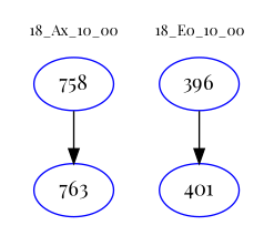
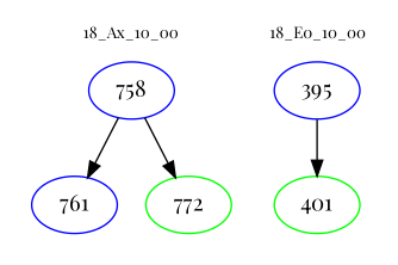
  digraph {
    fontname="Playfair Display"
    node [color=blue fontname="Playfair Display"]
    edge [color=black fontname="Playfair Display"]
    n1 [label=758]
-   n2 [label=763]
-   n4 [label=396]
-   n5 [label=401]
+   n2 [label=761]
+   n3 [color=green label=772]
+   n4 [label=395]
+   n5 [color=green label=401]
    subgraph cluster_1 {
      color=white
      fontsize=10
      label="18_Ax_10_00"
      n1
      n2
+     n3
    }
    subgraph cluster_2 {
      color=white
      fontsize=10
      label="18_E0_10_00"
      n4
      n5
    }
    n1 -> n2
+   n1 -> n3
    n4 -> n5
  }
